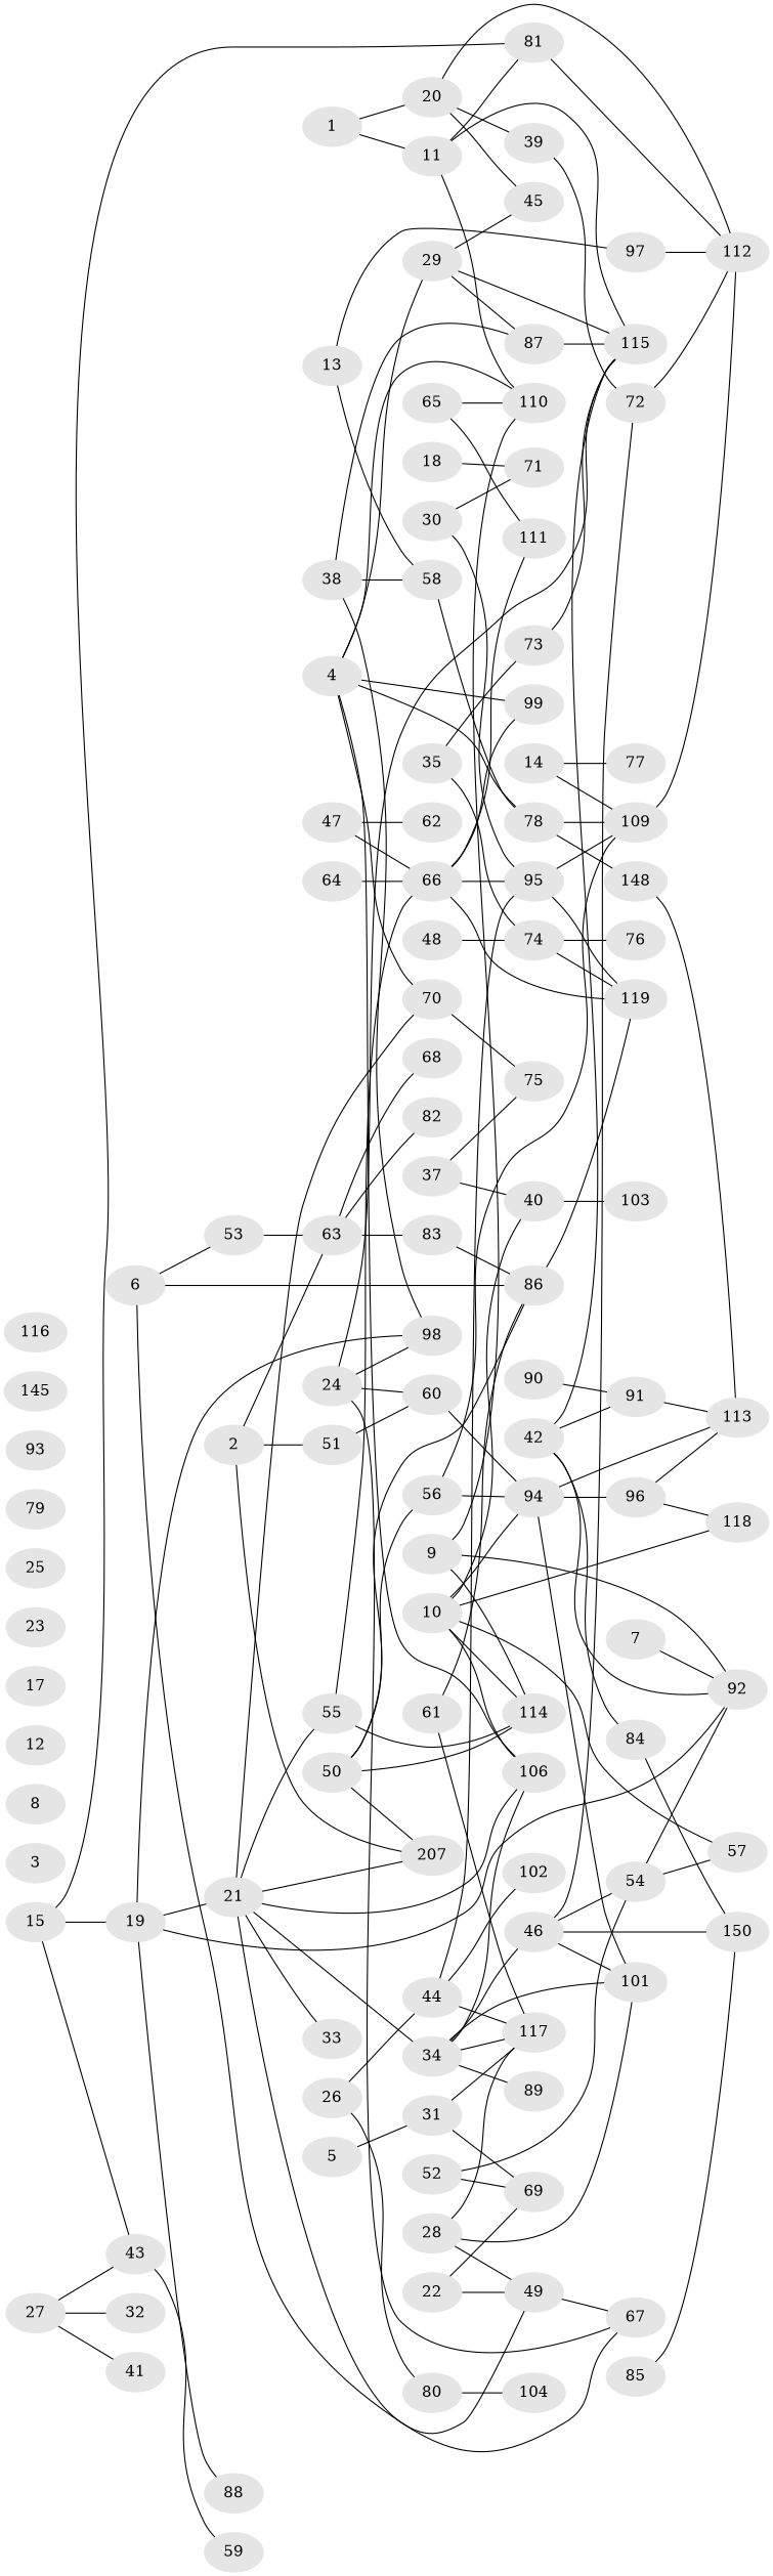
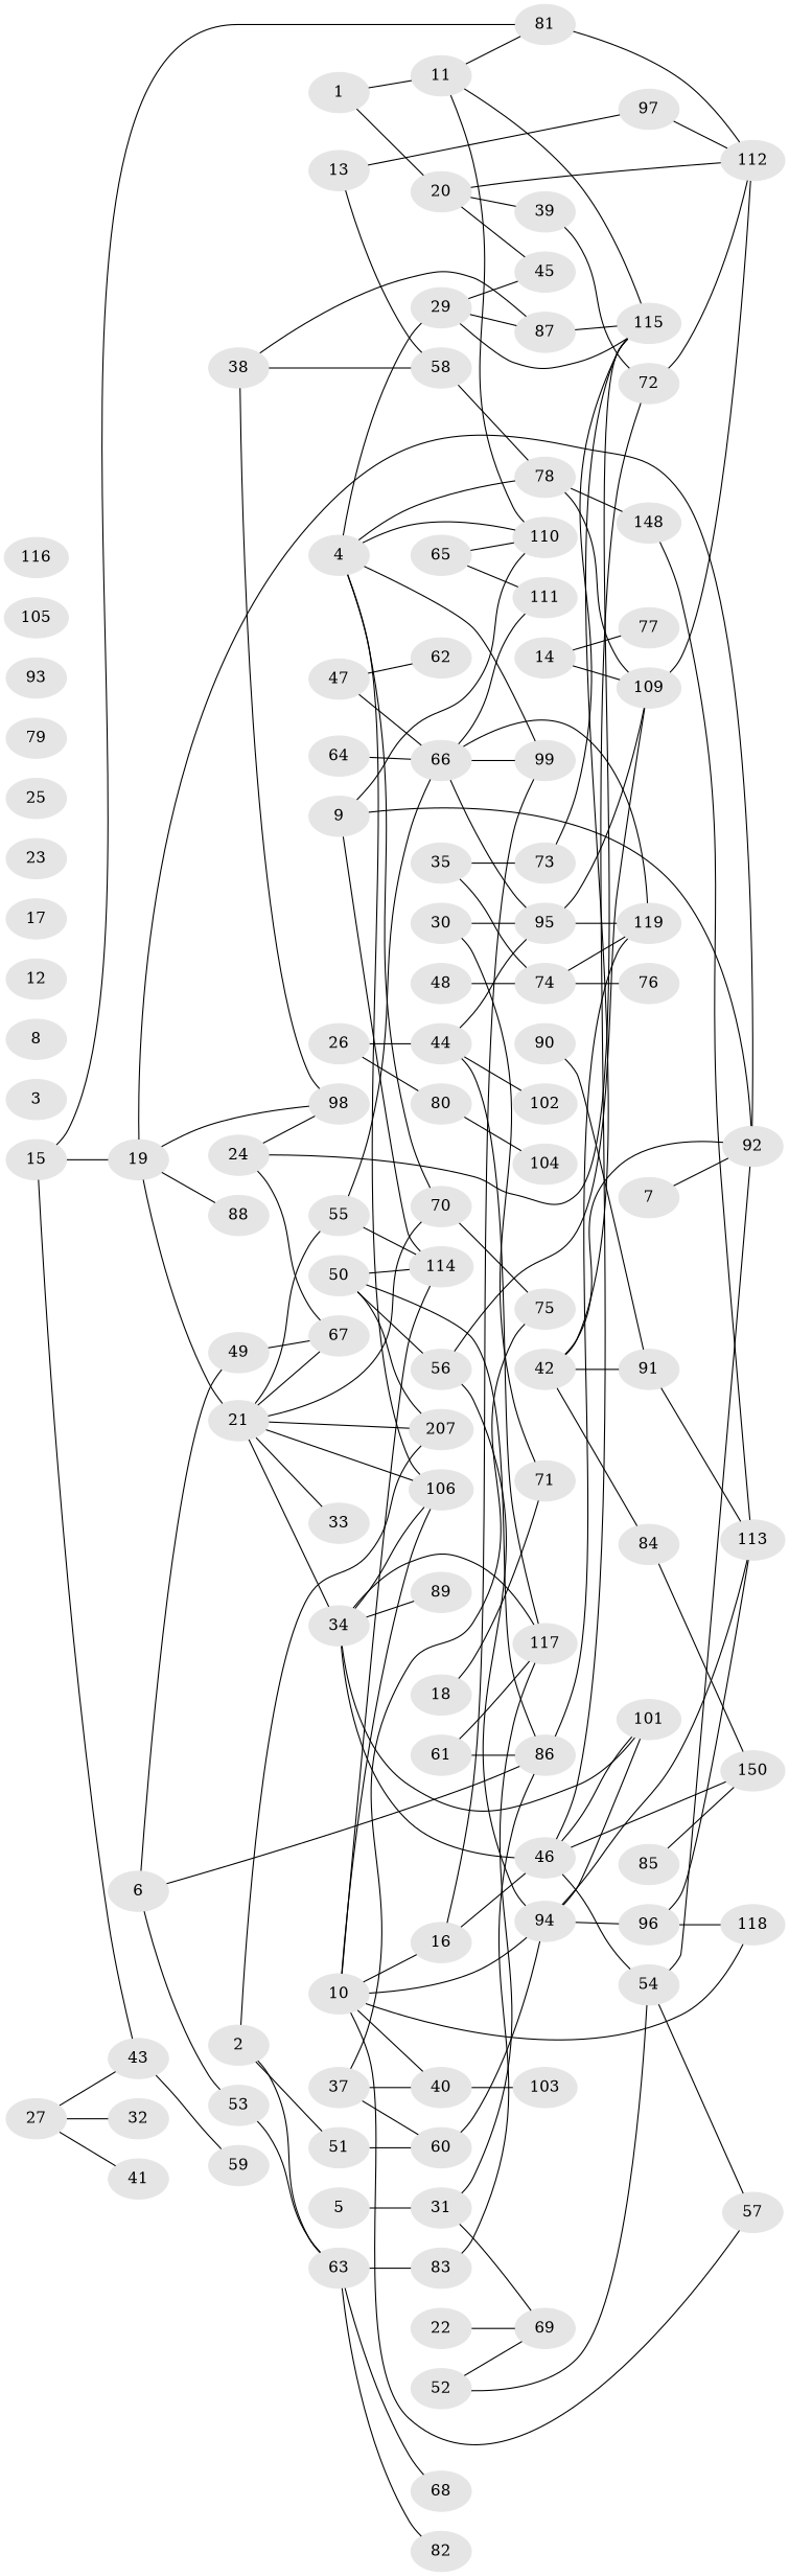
  graph {
    rankdir=LR
    node [color=gray90 style=filled]
    1
    11
    20
    110
    81
    115
    39
    45
    112
    2
    51
    63
    n13 [label=207]
    60
    68
    82
    83
    3
    4
    29
    70
    78
    99
    106
    87
    75
    109
    n28 [label=148]
    5
    31
    69
    117
    74
    119
    76
    6
    49
    53
    86
    67
    7
    92
    8
    9
    114
    10
+   16
    40
    57
    94
    118
    46
    103
    101
    113
    96
    12
    13
    58
    97
    14
    77
    15
    19
    43
    21
    88
    98
    59
    72
    54
    n72 [label=150]
    17
    18
    71
    33
    34
    55
    89
    66
    22
    23
    24
    25
    26
    44
    80
    95
    102
    104
    27
    32
    41
-   28
    30
    35
    73
    65
    111
    37
    38
    42
    84
    91
    47
    62
    48
    50
    56
    52
    61
    64
    90
    79
    85
    93
-   105 [label=145]
+   105
    116
    1 -- 11
    1 -- 20
    11 -- 110
    11 -- 81
    11 -- 115
    20 -- 39
    20 -- 45
    20 -- 112
    81 -- 112
    39 -- 72
    2 -- 51
    2 -- 63
    2 -- n13
    51 -- 60
    63 -- 68
    63 -- 82
    63 -- 83
    60 -- 94
    83 -- 86
    4 -- 110
    4 -- 29
    4 -- 70
    4 -- 78
    4 -- 99
    4 -- 106
    29 -- 115
    29 -- 45
    29 -- 87
    70 -- 75
    78 -- 109
    78 -- n28
    87 -- 115
    109 -- 112
    n28 -- 113
    5 -- 31
    31 -- 69
    31 -- 117
    74 -- 119
    74 -- 76
    6 -- 49
    6 -- 53
    6 -- 86
    49 -- 67
    53 -- 63
    86 -- 119
    7 -- 92
    9 -- 110
    9 -- 92
    9 -- 114
    10 -- 106
    10 -- 114
+   10 -- 16
    10 -- 40
    10 -- 57
    10 -- 94
    10 -- 118
+   16 -- 99
+   16 -- 46
    40 -- 103
    94 -- 101
    94 -- 113
    94 -- 96
    46 -- 101
    46 -- 72
    46 -- 54
    46 -- n72
    96 -- 118
    96 -- 113
    13 -- 58
    13 -- 97
    58 -- 78
    97 -- 112
    14 -- 109
    14 -- 77
    15 -- 81
    15 -- 19
    15 -- 43
    19 -- 92
    19 -- 21
    19 -- 88
    19 -- 98
    43 -- 59
    21 -- n13
    21 -- 70
    21 -- 106
    21 -- 67
    21 -- 33
    21 -- 34
    21 -- 55
    72 -- 112
    54 -- 92
    54 -- 57
    18 -- 71
    34 -- 106
    34 -- 117
    34 -- 46
    34 -- 101
    34 -- 89
    55 -- 114
    55 -- 66
    66 -- 99
    66 -- 119
    66 -- 95
    66 -- 111
    22 -- 69
-   22 -- 49
    24 -- 115
    24 -- 67
    24 -- 98
    26 -- 44
    26 -- 80
    44 -- 117
    44 -- 95
    44 -- 102
    80 -- 104
    95 -- 109
    95 -- 119
    27 -- 43
    27 -- 32
    27 -- 41
-   28 -- 117
-   28 -- 49
-   28 -- 101
    30 -- 71
    30 -- 95
    35 -- 74
    35 -- 73
    73 -- 115
    65 -- 110
    65 -- 111
-   24 -- 60
+   37 -- 60
    37 -- 75
    37 -- 40
    38 -- 87
    38 -- 58
    38 -- 98
    42 -- 115
    42 -- 92
    42 -- 84
    42 -- 91
    84 -- n72
    91 -- 113
    47 -- 66
    47 -- 62
    48 -- 74
    50 -- n13
    50 -- 86
    50 -- 114
    50 -- 56
    56 -- 109
    56 -- 94
    52 -- 69
    52 -- 54
    61 -- 117
    61 -- 86
    64 -- 66
    90 -- 91
    85 -- n72
  }
